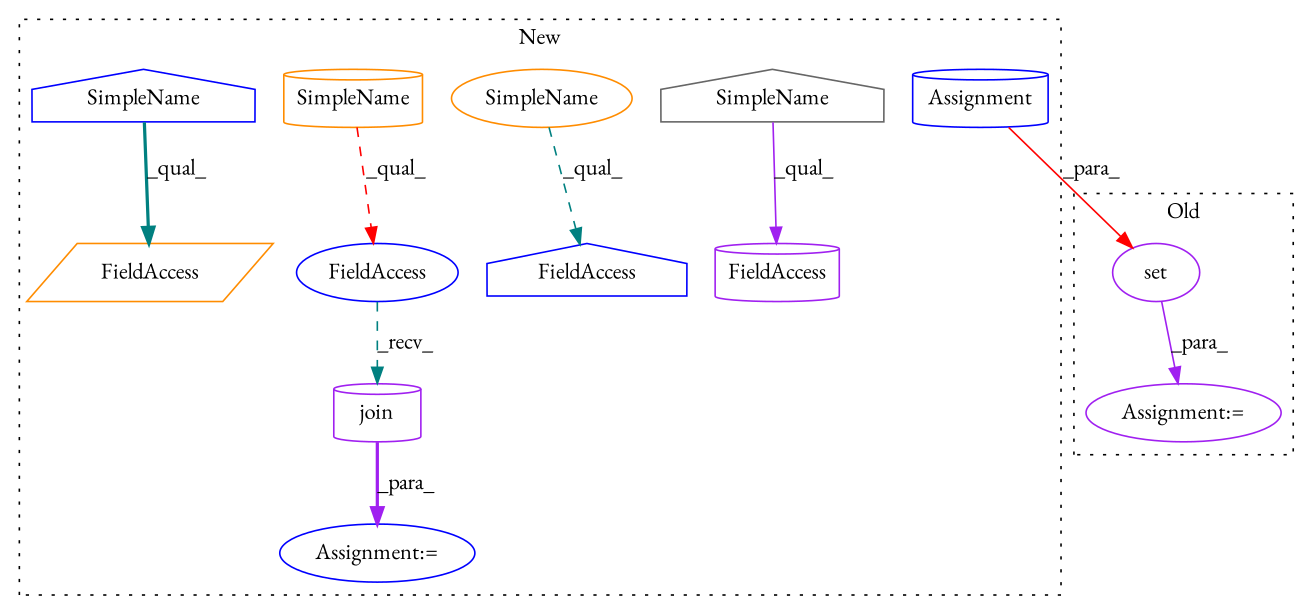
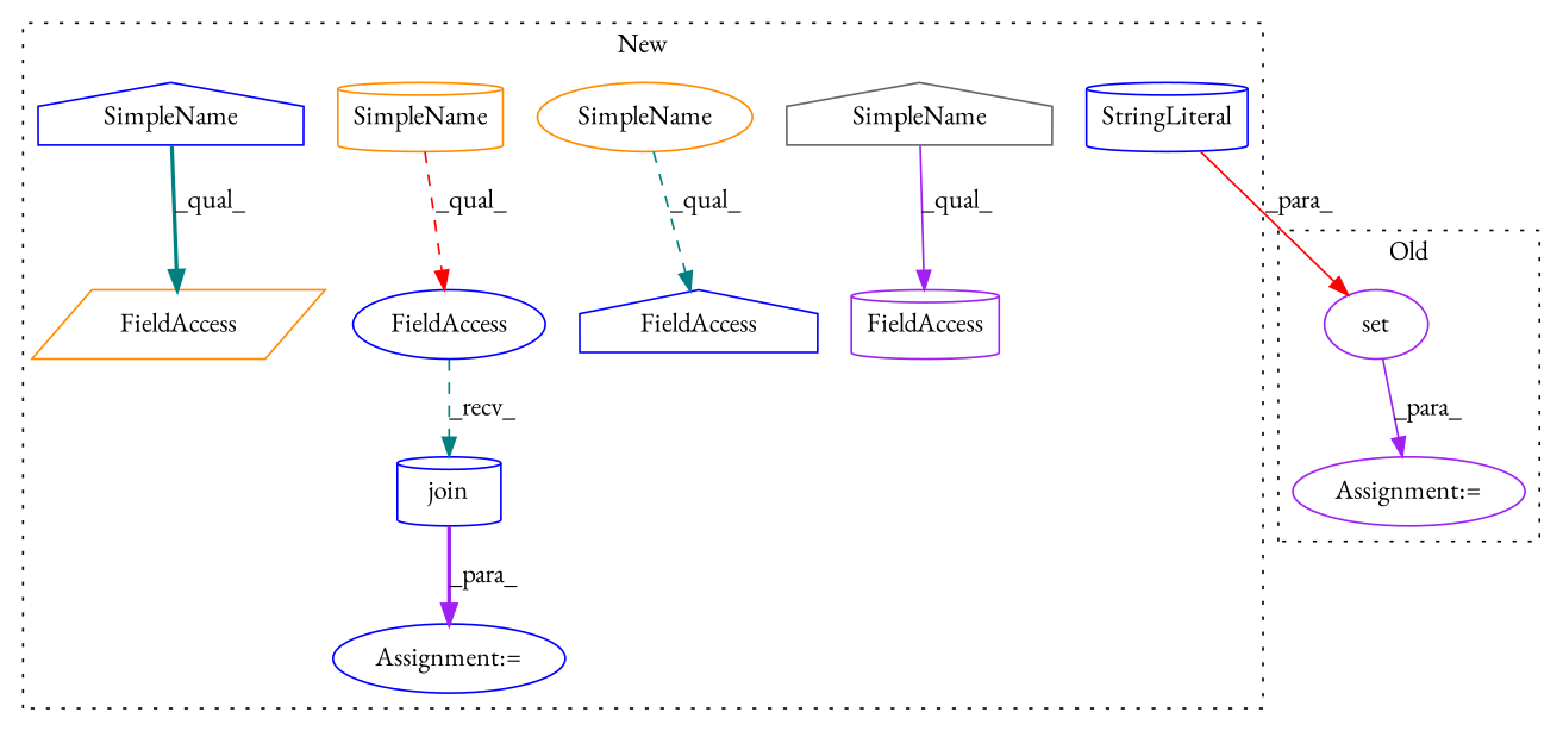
  digraph {
    fontname="EB Garamond"
    node [a=22 color=blue fontname="EB Garamond" l=7 s=6186 shape=ellipse]
    edge [color=purple fontname="EB Garamond" style=solid]
    n1 [a=32 color=purple l="4,1" label=set s="6061,6217"]
    n2 [a=7 color=purple l=1 label="Assignment:=" s=6060]
-   n3 [a=32 color=purple l="5,1" label=join s="6194,6227" shape=cylinder]
+   n3 [a=32 l="5,1" label=join s="6194,6227" shape=cylinder]
    n4 [a=7 l=1 label="Assignment:=" s=6167]
    n5 [label=FieldAccess]
-   n6 [a=45 l=13 label=Assignment s=6214 shape=cylinder]
+   n6 [a=45 l=13 label=StringLiteral s=6214 shape=cylinder]
    n7 [color=darkorange label=FieldAccess s=6312 shape=parallelogram]
    n8 [color=purple label=FieldAccess s=6244 shape=cylinder]
    n9 [label=FieldAccess s=6376 shape=house]
    n10 [a=42 color=gray40 l=2 label=SimpleName s=6244 shape=house]
    n11 [a=42 color=darkorange l=2 label=SimpleName s=6376]
    n12 [a=42 color=darkorange l=2 label=SimpleName shape=cylinder]
    n13 [a=42 l=2 label=SimpleName s=6312 shape=house]
    subgraph cluster_1 {
      label=Old
      style=dotted
      n1
      n2
    }
    subgraph cluster_2 {
      label=New
      style=dotted
      n3
      n4
      n5
      n6
      n7
      n8
      n9
      n10
      n11
      n12
      n13
    }
    n1 -> n2 [label=_para_]
    n3 -> n4 [label=_para_ style=bold]
    n5 -> n3 [color=teal label=_recv_ style=dashed]
    n6 -> n1 [color=red label=_para_]
    n10 -> n8 [label=_qual_]
    n11 -> n9 [color=teal label=_qual_ style=dashed]
    n12 -> n5 [color=red label=_qual_ style=dashed]
    n13 -> n7 [color=teal label=_qual_ style=bold]
  }
